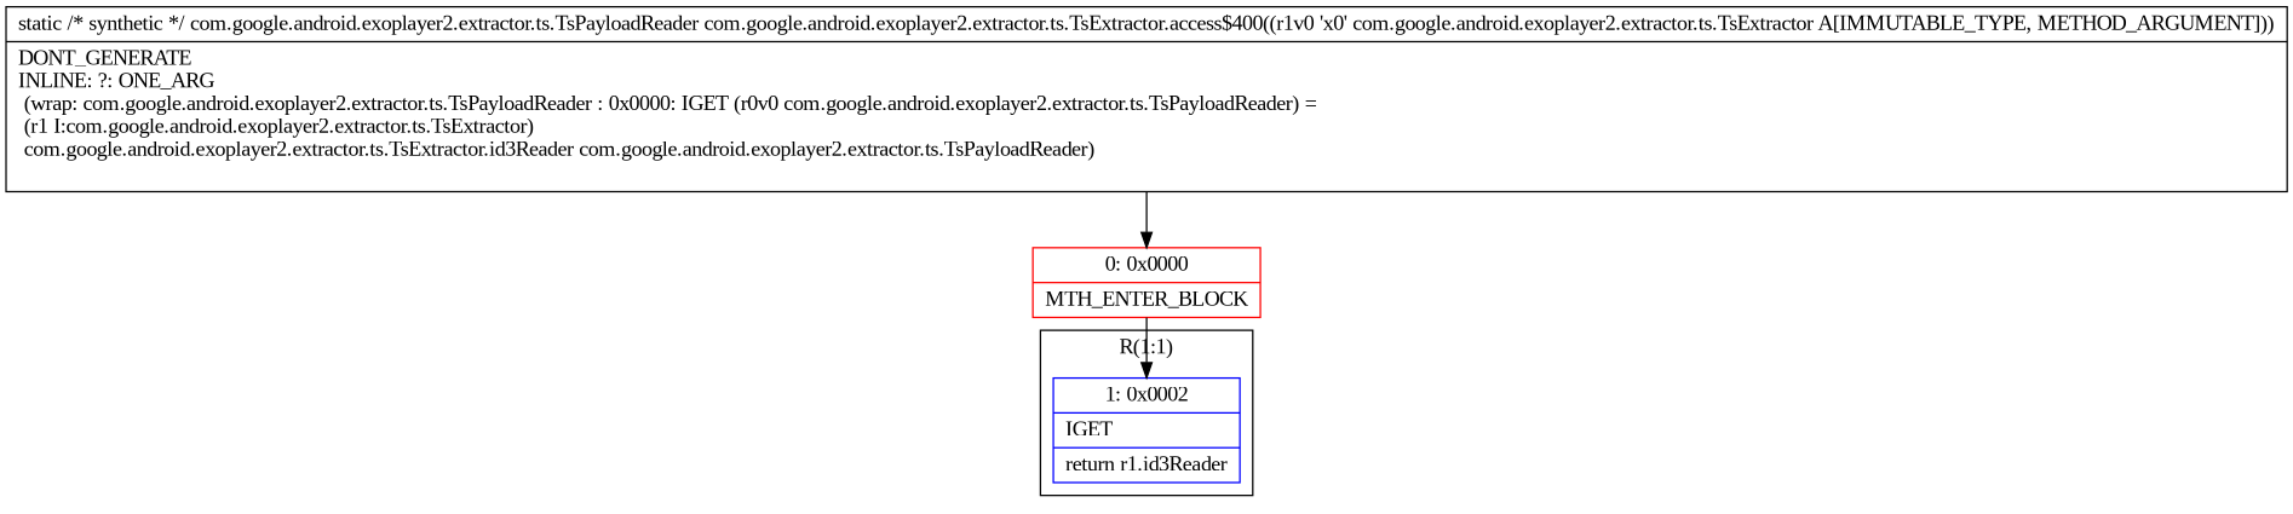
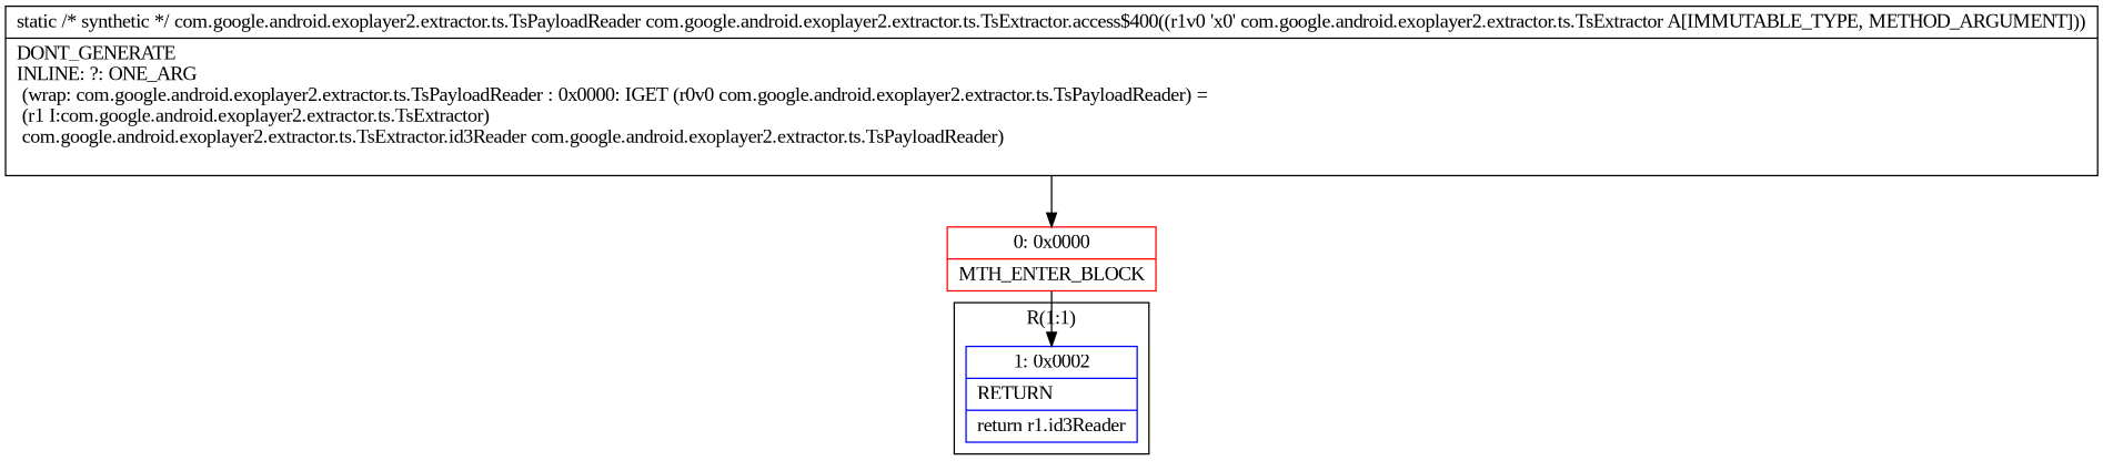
  digraph {
    fontname="Liberation Serif"
    node [shape=record fontname="Liberation Serif"]
    edge [fontname="Liberation Serif"]
-   n1 [color=blue label="{1\:\ 0x0002|IGET\l|return r1.id3Reader\l}"]
+   n1 [color=blue label="{1\:\ 0x0002|RETURN\l|return r1.id3Reader\l}"]
    n2 [color=red label="{0\:\ 0x0000|MTH_ENTER_BLOCK\l}"]
    n3 [label="{static \/* synthetic *\/ com.google.android.exoplayer2.extractor.ts.TsPayloadReader com.google.android.exoplayer2.extractor.ts.TsExtractor.access$400((r1v0 'x0' com.google.android.exoplayer2.extractor.ts.TsExtractor A[IMMUTABLE_TYPE, METHOD_ARGUMENT]))  | DONT_GENERATE\lINLINE: ?: ONE_ARG  \l  (wrap: com.google.android.exoplayer2.extractor.ts.TsPayloadReader : 0x0000: IGET  (r0v0 com.google.android.exoplayer2.extractor.ts.TsPayloadReader) = \l  (r1 I:com.google.android.exoplayer2.extractor.ts.TsExtractor)\l com.google.android.exoplayer2.extractor.ts.TsExtractor.id3Reader com.google.android.exoplayer2.extractor.ts.TsPayloadReader)\l\l}"]
    subgraph cluster_1 {
      label="R(1:1)"
      n1
    }
    n2 -> n1
    n3 -> n2
  }
